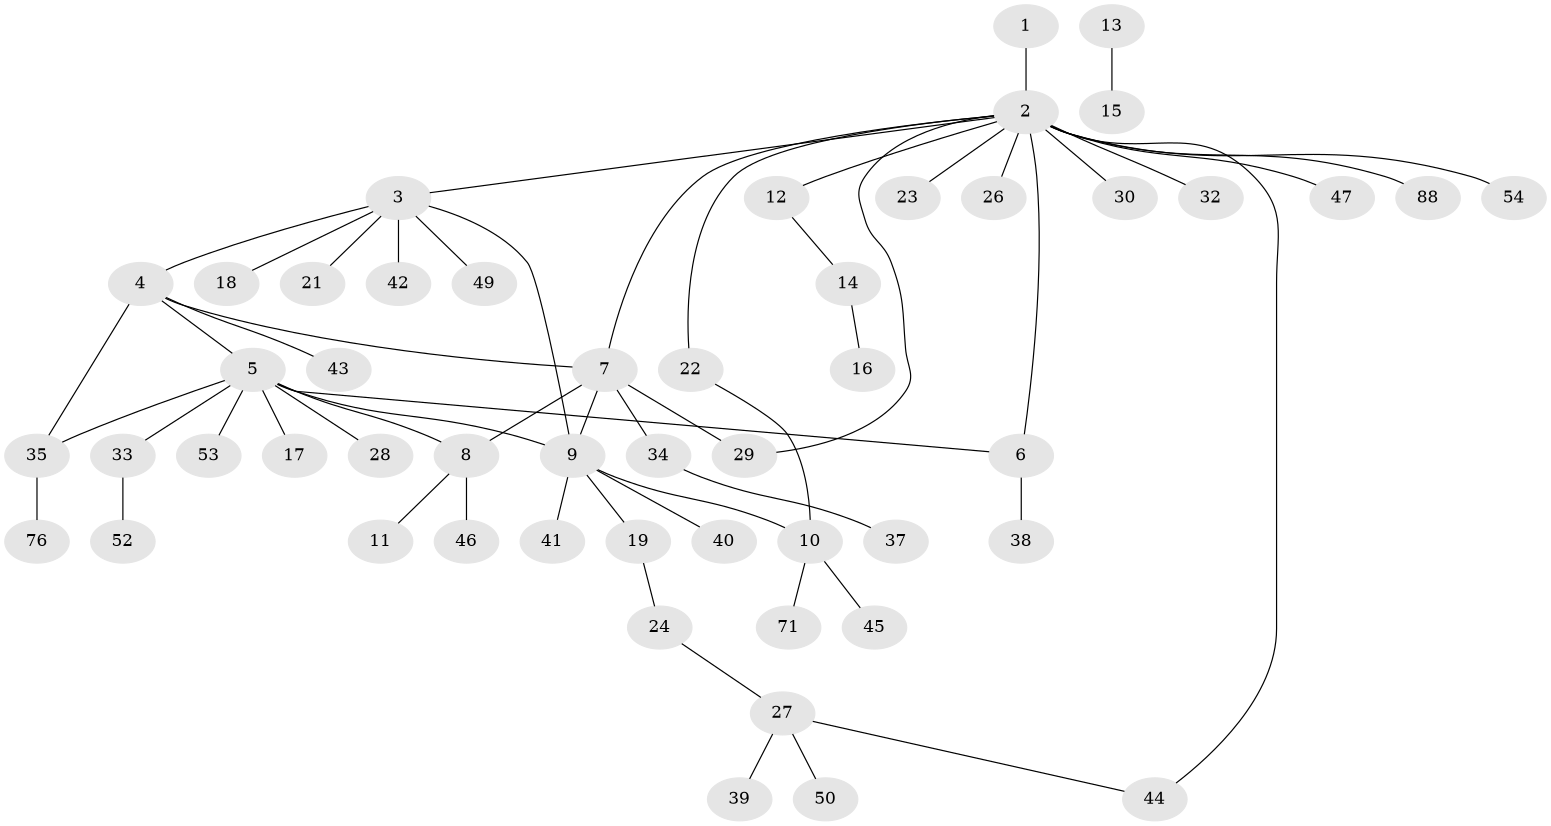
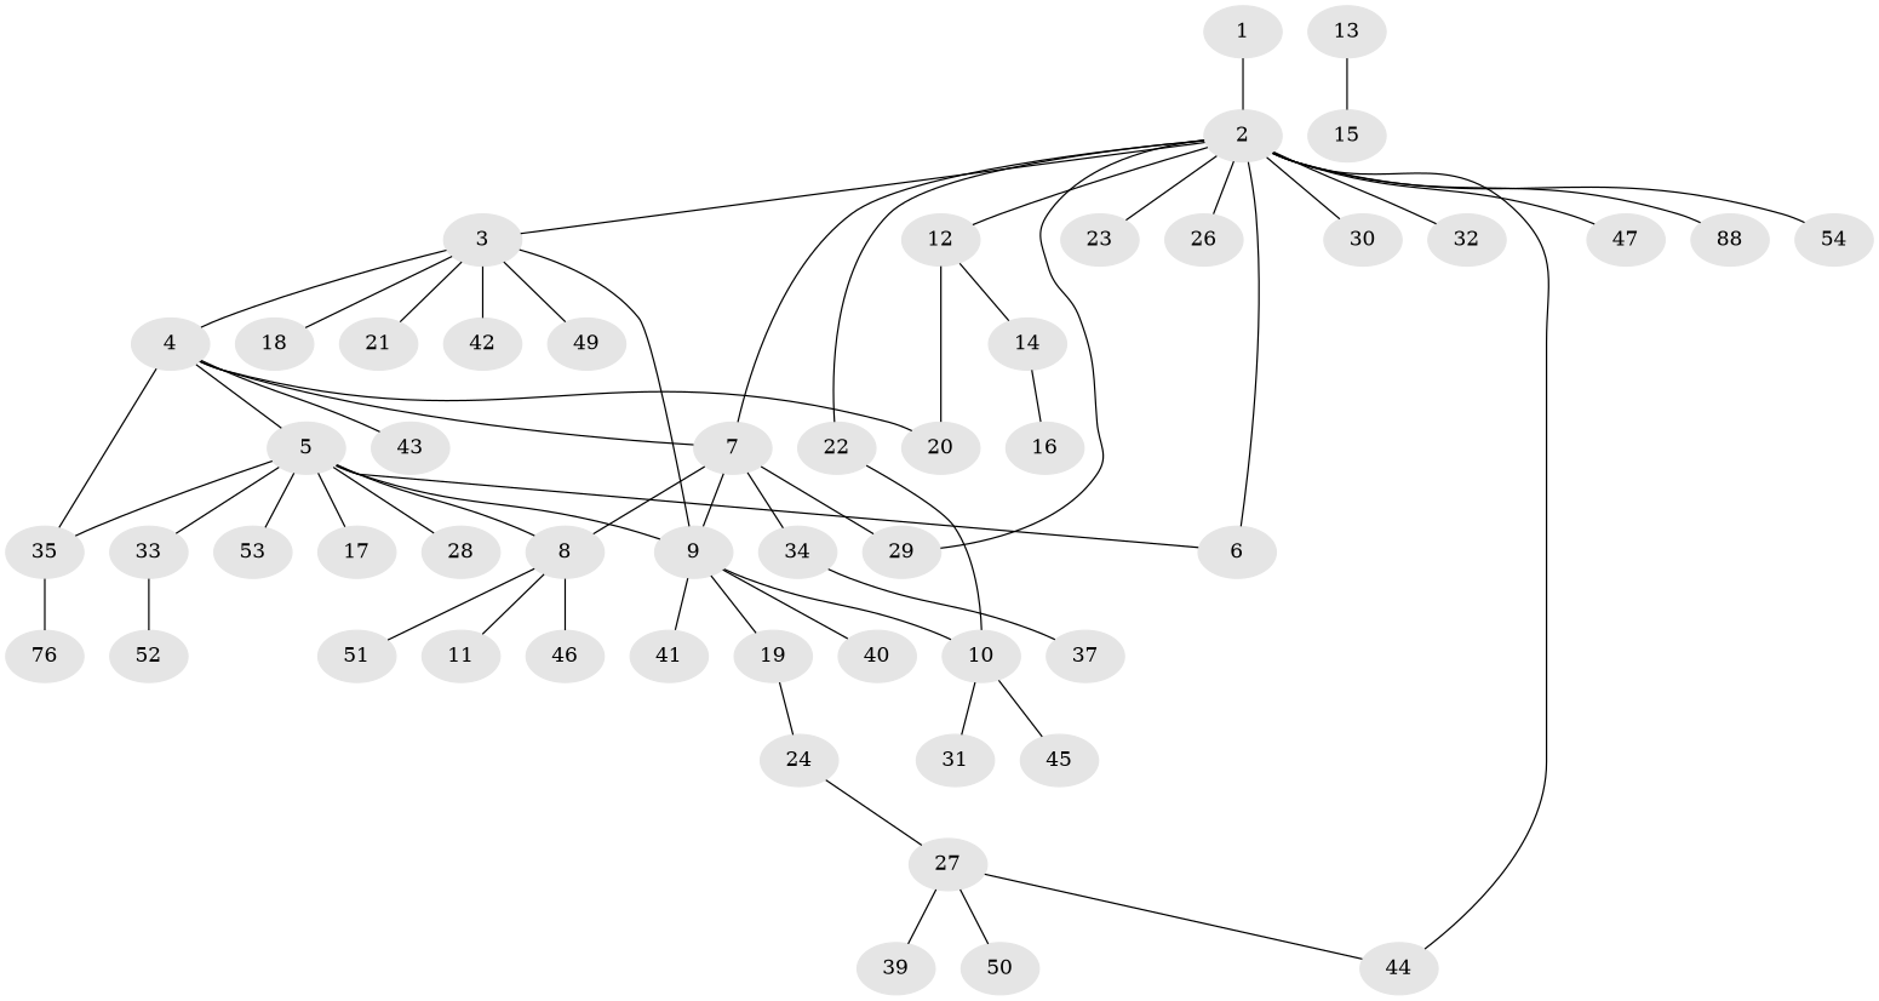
  graph {
    node [color=gray90 style=filled]
    1
    2
    3
    6
    7
    12
    22
    23
    26
    29
    30
    32
    44
    47
    n15 [label=88]
    54
    4
    9
    18
    21
    42
    49
-   38
    8
    34
    10
-   31 [label=71]
+   31
    45
+   20
    14
    5
    35
    43
    19
    40
    41
    13
    15
    17
    28
    33
    53
    n43 [label=76]
    11
    46
+   51
    52
    37
    24
    16
    27
    39
    50
    1 -- 2
    2 -- 3
    2 -- 6
    2 -- 7
    2 -- 12
    2 -- 22
    2 -- 23
    2 -- 26
    2 -- 29
    2 -- 30
    2 -- 32
    2 -- 44
    2 -- 47
    2 -- n15
    2 -- 54
    3 -- 4
    3 -- 9
    3 -- 18
    3 -- 21
    3 -- 42
    3 -- 49
-   6 -- 38
    7 -- 29
    7 -- 9
    7 -- 8
    7 -- 34
+   12 -- 20
    12 -- 14
    22 -- 10
    4 -- 7
+   4 -- 20
    4 -- 5
    4 -- 35
    4 -- 43
    9 -- 10
    9 -- 19
    9 -- 40
    9 -- 41
    8 -- 11
    8 -- 46
+   8 -- 51
    34 -- 37
    10 -- 31
    10 -- 45
    14 -- 16
    5 -- 6
    5 -- 9
    5 -- 8
    5 -- 35
    5 -- 17
    5 -- 28
    5 -- 33
    5 -- 53
    35 -- n43
    19 -- 24
    13 -- 15
    33 -- 52
    24 -- 27
    27 -- 44
    27 -- 39
    27 -- 50
  }
